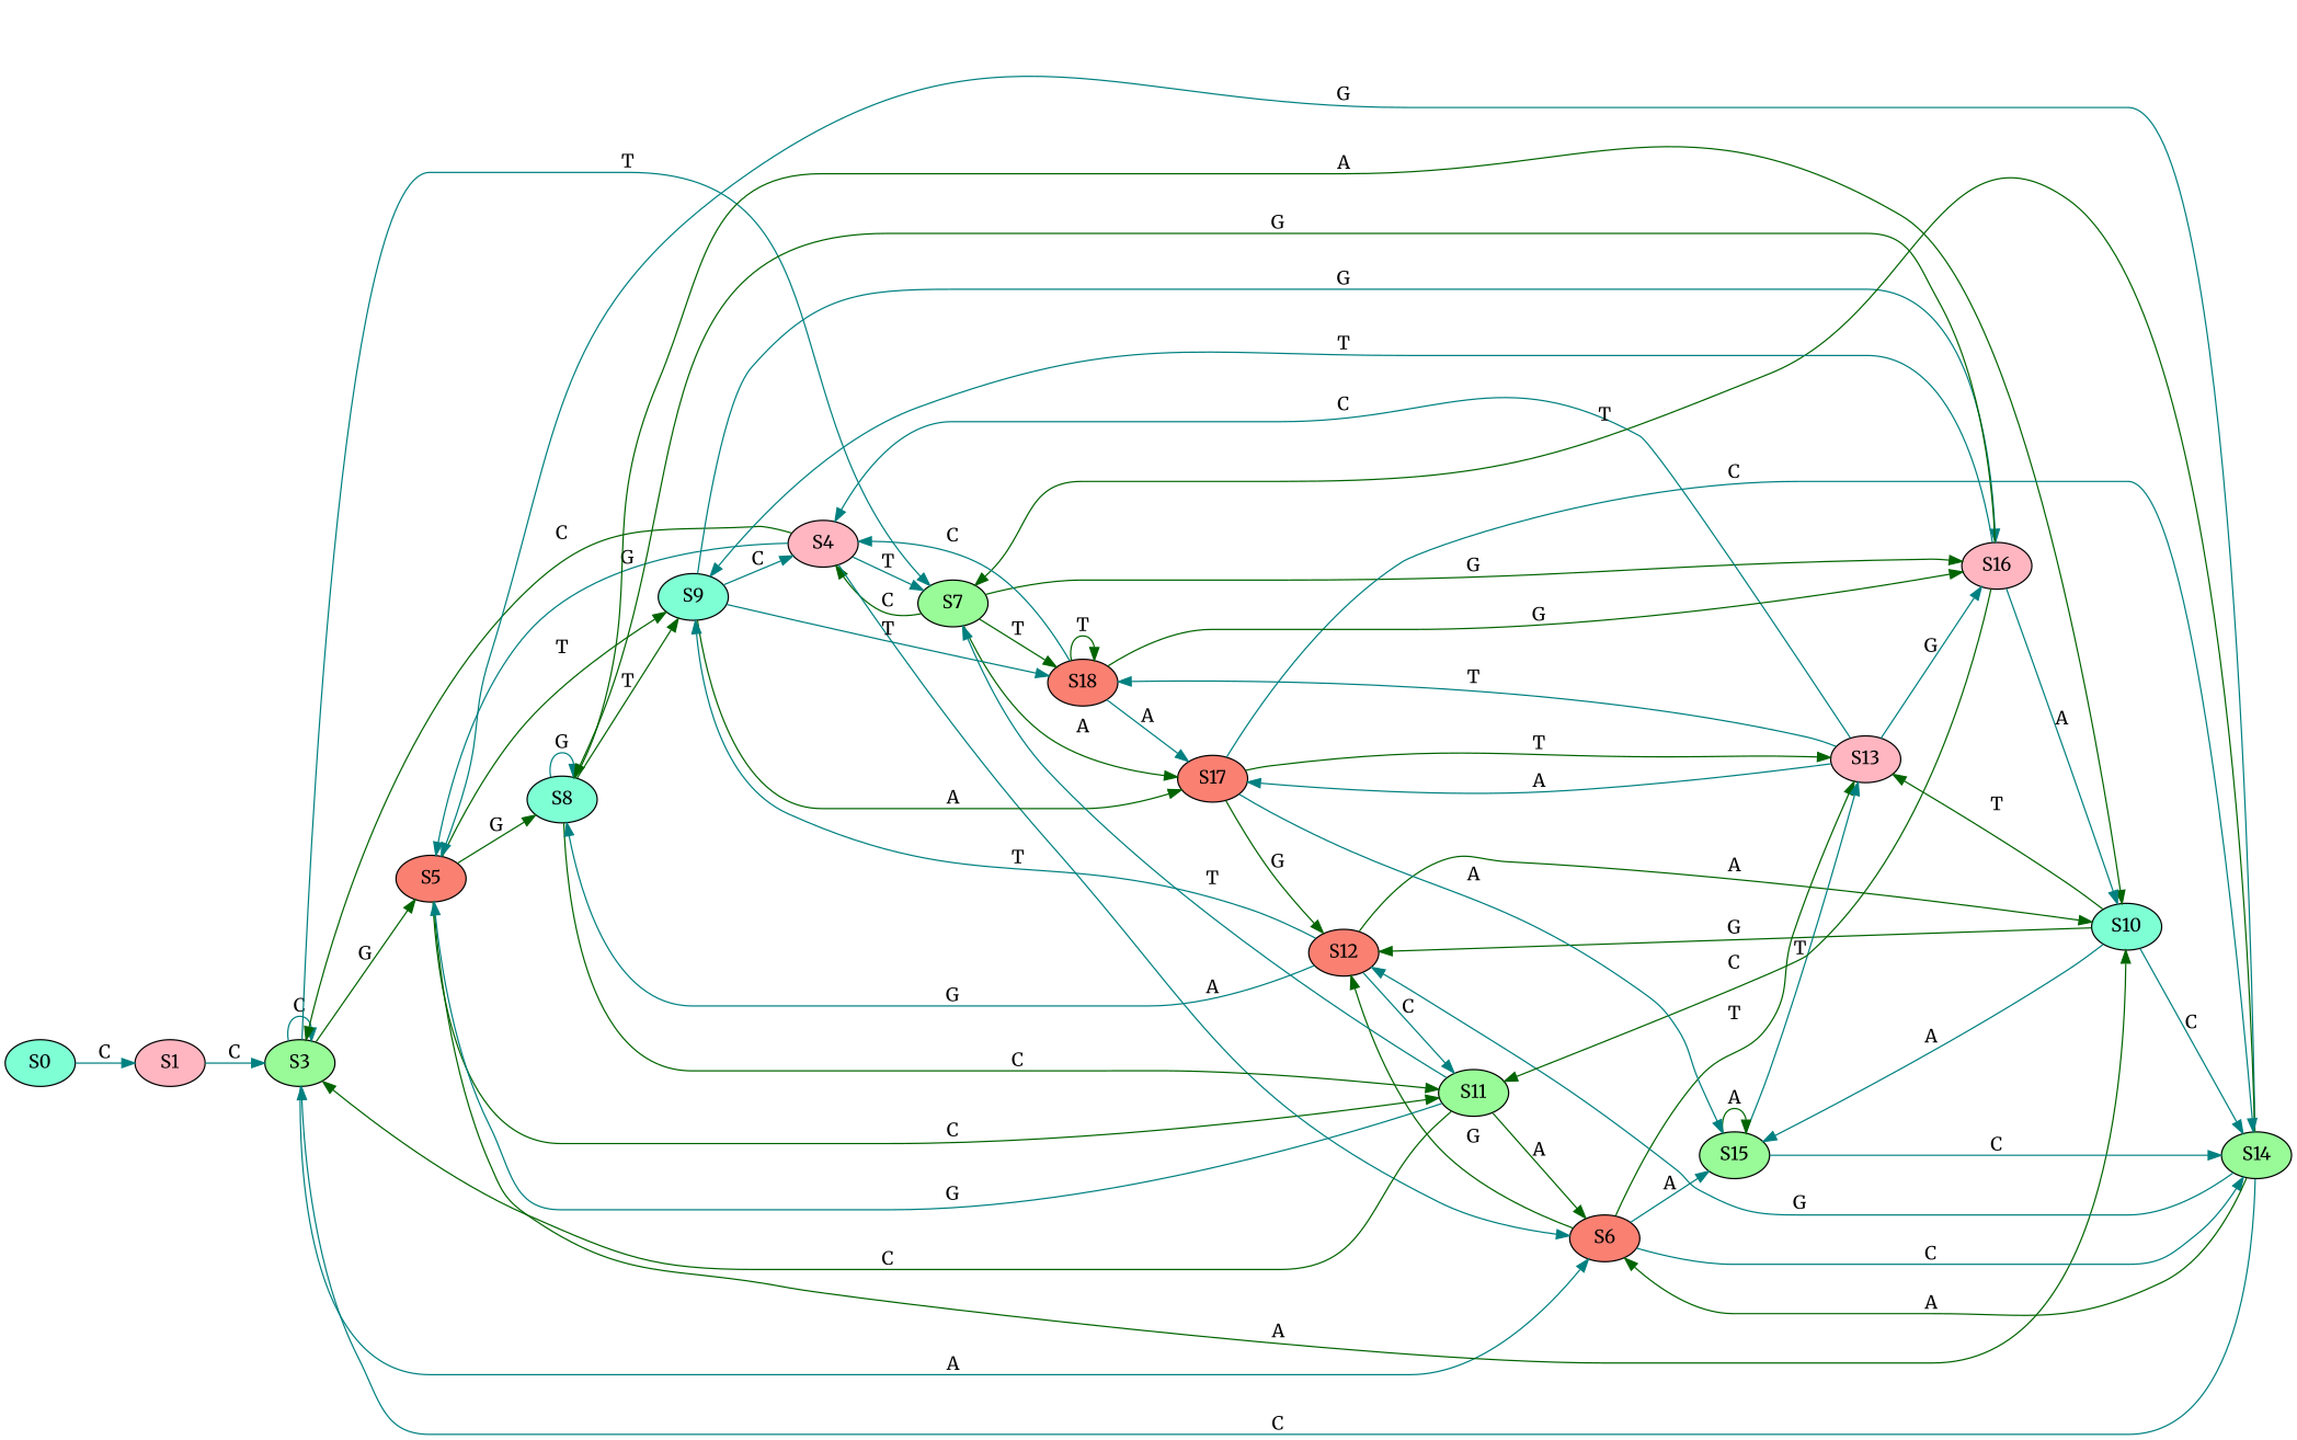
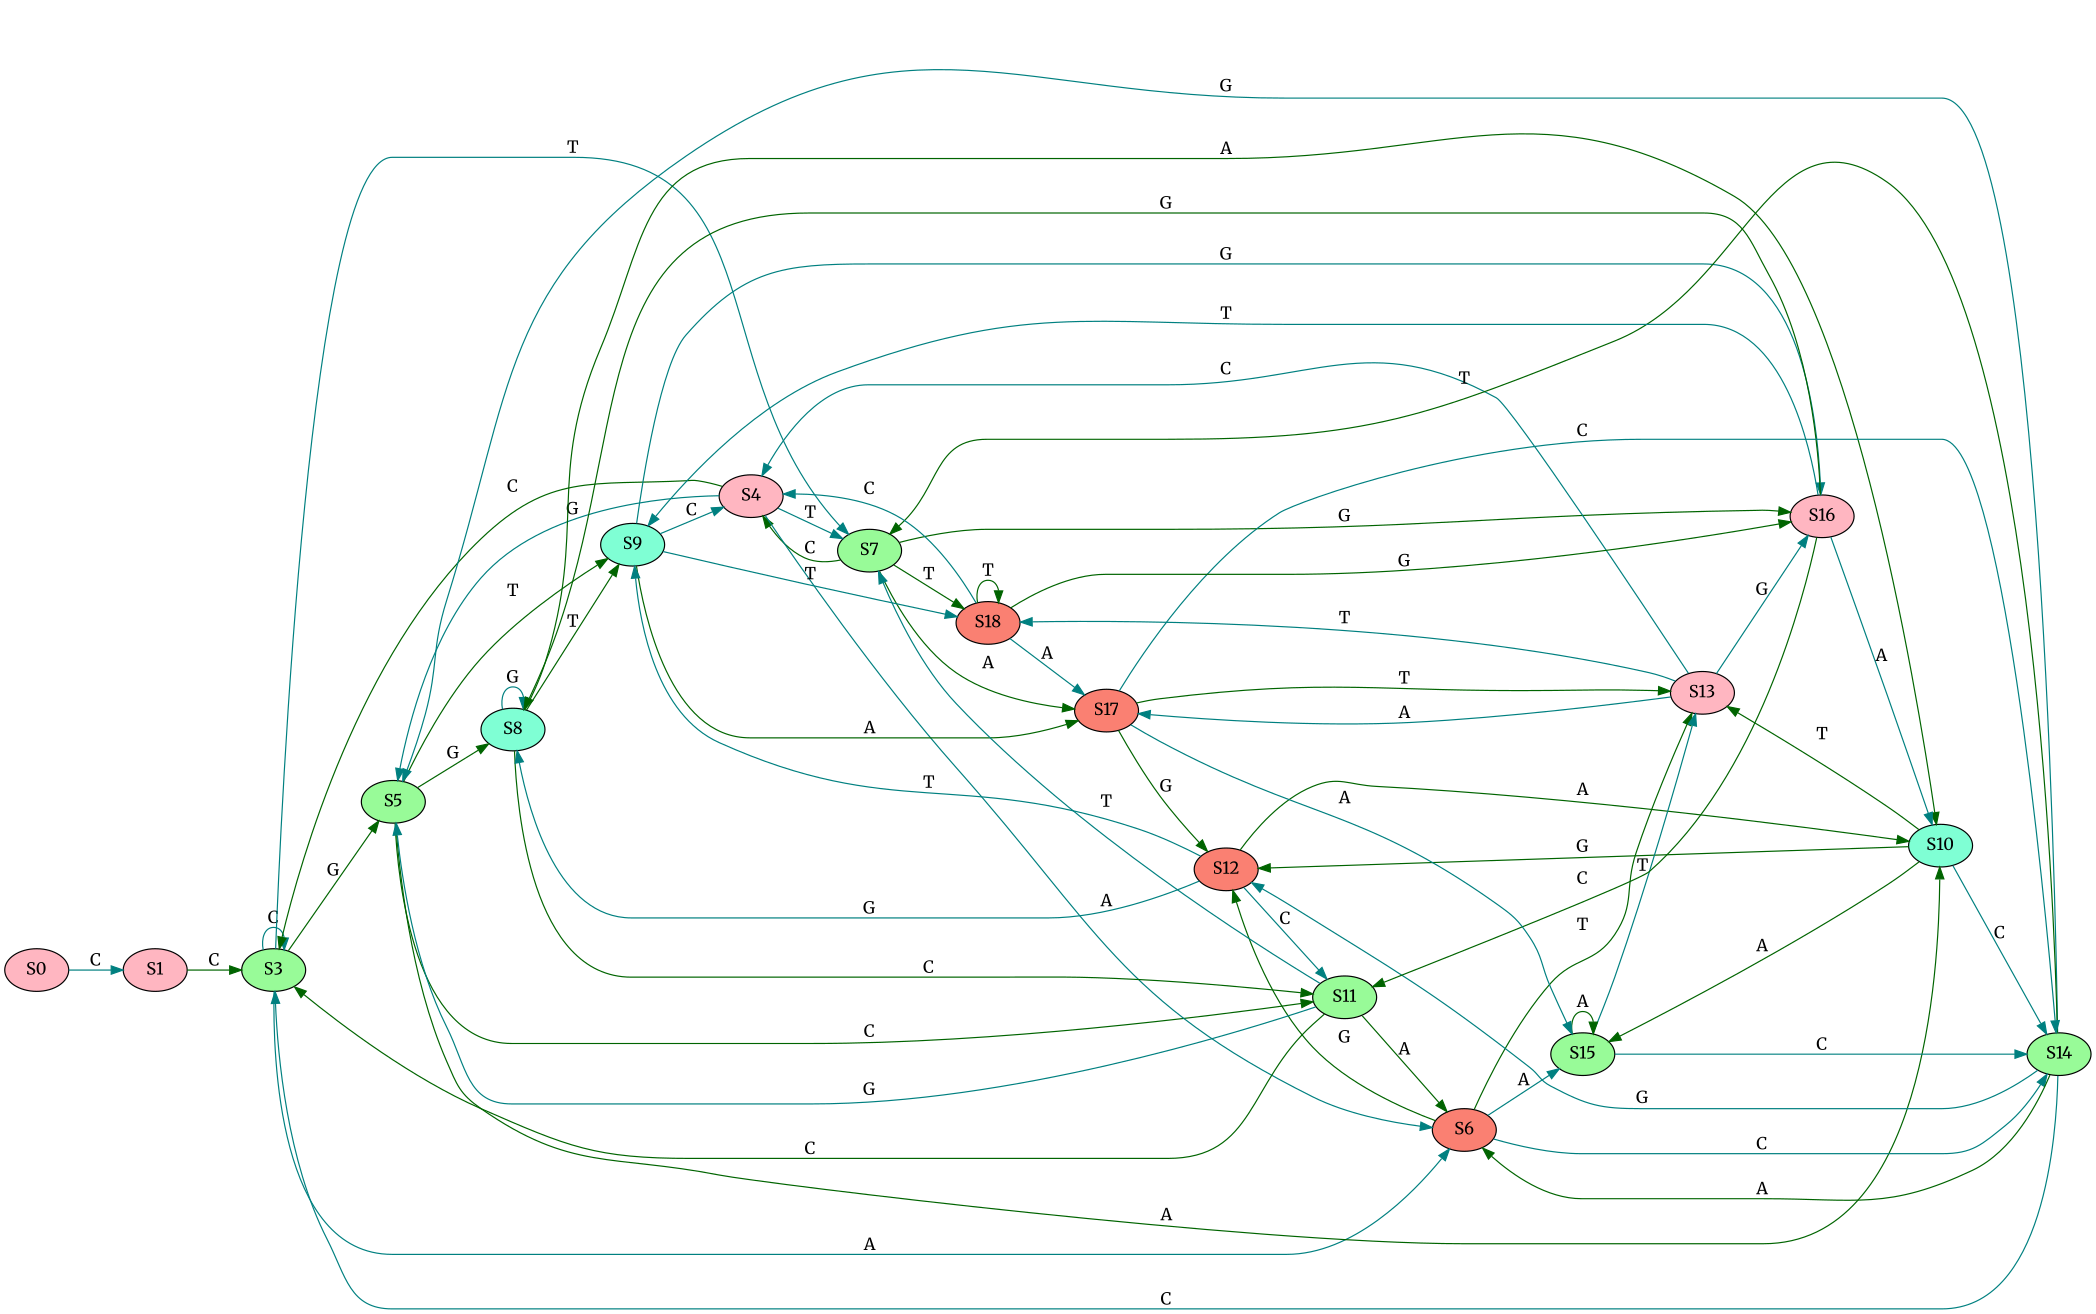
  strict digraph {
    fontname=Merriweather
    rankdir=LR
    node [fillcolor=palegreen fontname=Merriweather style=filled]
    edge [color=teal fontname=Merriweather]
-   S0 [fillcolor=aquamarine]
+   S0 [fillcolor=lightpink]
    S1 [fillcolor=lightpink]
    S3
-   S5 [fillcolor=salmon]
+   S5
    S6 [fillcolor=salmon]
    S7
    S4 [fillcolor=lightpink]
    S8 [fillcolor=aquamarine]
    S9 [fillcolor=aquamarine]
    S10 [fillcolor=aquamarine]
    S11
    S12 [fillcolor=salmon]
    S13 [fillcolor=lightpink]
    S14
    S15
    S16 [fillcolor=lightpink]
    S17 [fillcolor=salmon]
    S18 [fillcolor=salmon]
    S0 -> S1 [label=C]
-   S1 -> S3 [label=C]
+   S1 -> S3 [color=darkgreen label=C]
    S3 -> S3 [label=C]
    S3 -> S5 [color=darkgreen label=G]
    S3 -> S6 [label=A]
    S3 -> S7 [label=T]
    S5 -> S8 [color=darkgreen label=G]
    S5 -> S9 [color=darkgreen label=T]
    S5 -> S10 [color=darkgreen label=A]
    S5 -> S11 [color=darkgreen label=C]
    S6 -> S12 [color=darkgreen label=G]
    S6 -> S13 [color=darkgreen label=T]
    S6 -> S14 [label=C]
    S6 -> S15 [label=A]
    S7 -> S4 [color=darkgreen label=C]
    S7 -> S16 [color=darkgreen label=G]
    S7 -> S17 [color=darkgreen label=A]
    S7 -> S18 [color=darkgreen label=T]
    S4 -> S3 [color=darkgreen label=C]
    S4 -> S5 [label=G]
    S4 -> S6 [label=A]
    S4 -> S7 [label=T]
    S8 -> S8 [label=G]
    S8 -> S9 [color=darkgreen label=T]
    S8 -> S10 [color=darkgreen label=A]
    S8 -> S11 [color=darkgreen label=C]
    S9 -> S4 [label=C]
    S9 -> S16 [label=G]
    S9 -> S17 [color=darkgreen label=A]
    S9 -> S18 [label=T]
    S10 -> S12 [color=darkgreen label=G]
    S10 -> S13 [color=darkgreen label=T]
    S10 -> S14 [label=C]
-   S10 -> S15 [label=A]
+   S10 -> S15 [color=darkgreen label=A]
    S11 -> S3 [color=darkgreen label=C]
    S11 -> S5 [label=G]
    S11 -> S6 [color=darkgreen label=A]
    S11 -> S7 [label=T]
    S12 -> S8 [label=G]
    S12 -> S9 [label=T]
    S12 -> S10 [color=darkgreen label=A]
    S12 -> S11 [label=C]
    S13 -> S4 [label=C]
    S13 -> S16 [label=G]
    S13 -> S17 [label=A]
    S13 -> S18 [label=T]
    S14 -> S3 [label=C]
    S14 -> S5 [label=G]
    S14 -> S6 [color=darkgreen label=A]
    S14 -> S7 [color=darkgreen label=T]
    S14 -> S12 [label=G]
    S15 -> S13 [label=T]
    S15 -> S14 [label=C]
    S15 -> S15 [color=darkgreen label=A]
    S16 -> S8 [color=darkgreen label=G]
    S16 -> S9 [label=T]
    S16 -> S10 [label=A]
    S16 -> S11 [color=darkgreen label=C]
    S17 -> S12 [color=darkgreen label=G]
    S17 -> S13 [color=darkgreen label=T]
    S17 -> S14 [label=C]
    S17 -> S15 [label=A]
    S18 -> S4 [label=C]
    S18 -> S16 [color=darkgreen label=G]
    S18 -> S17 [label=A]
    S18 -> S18 [color=darkgreen label=T]
  }
